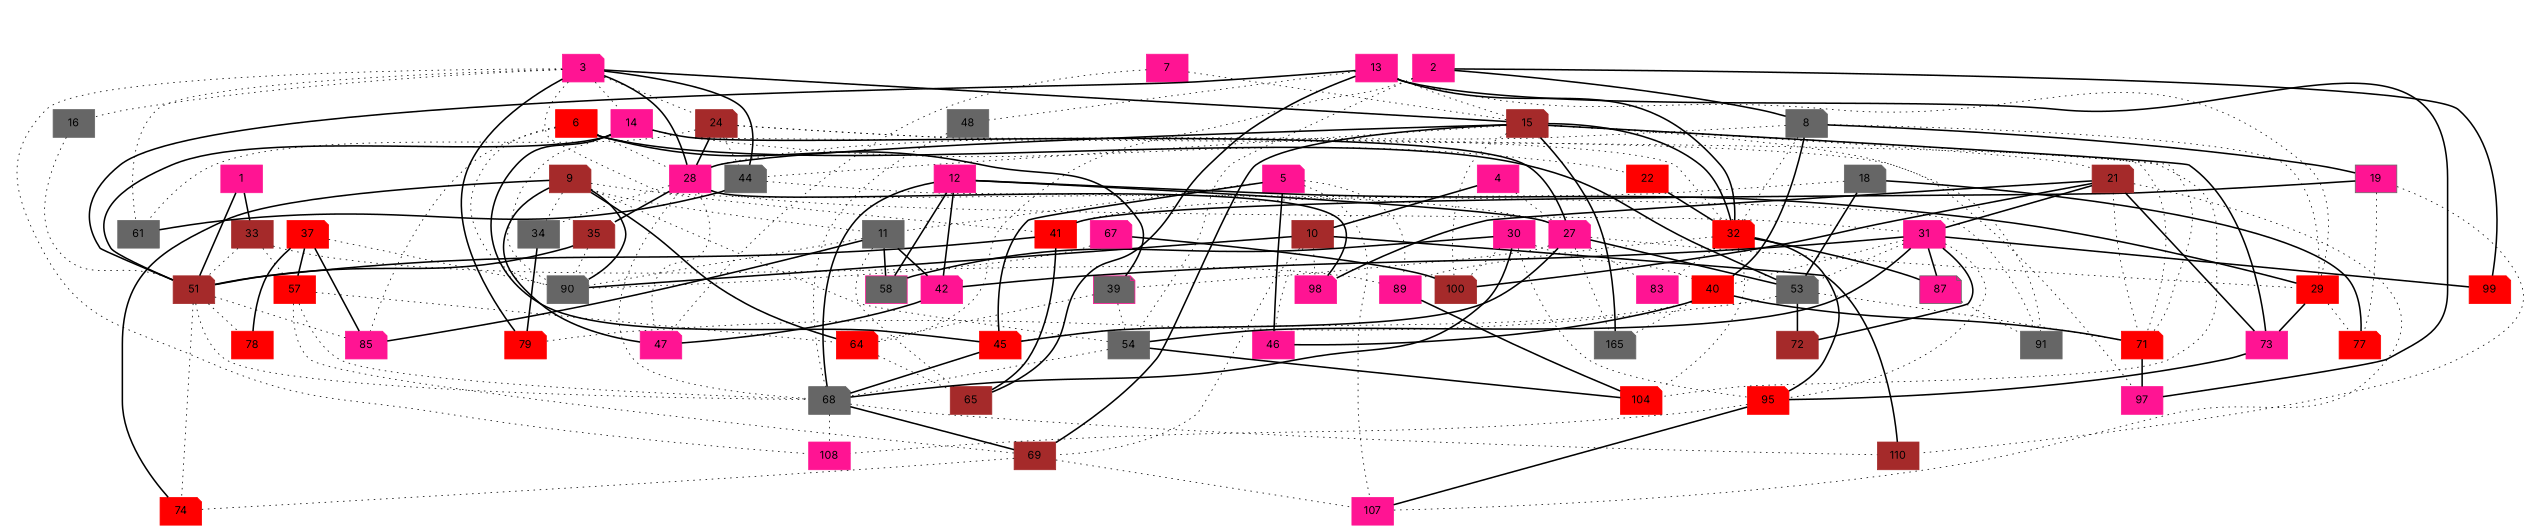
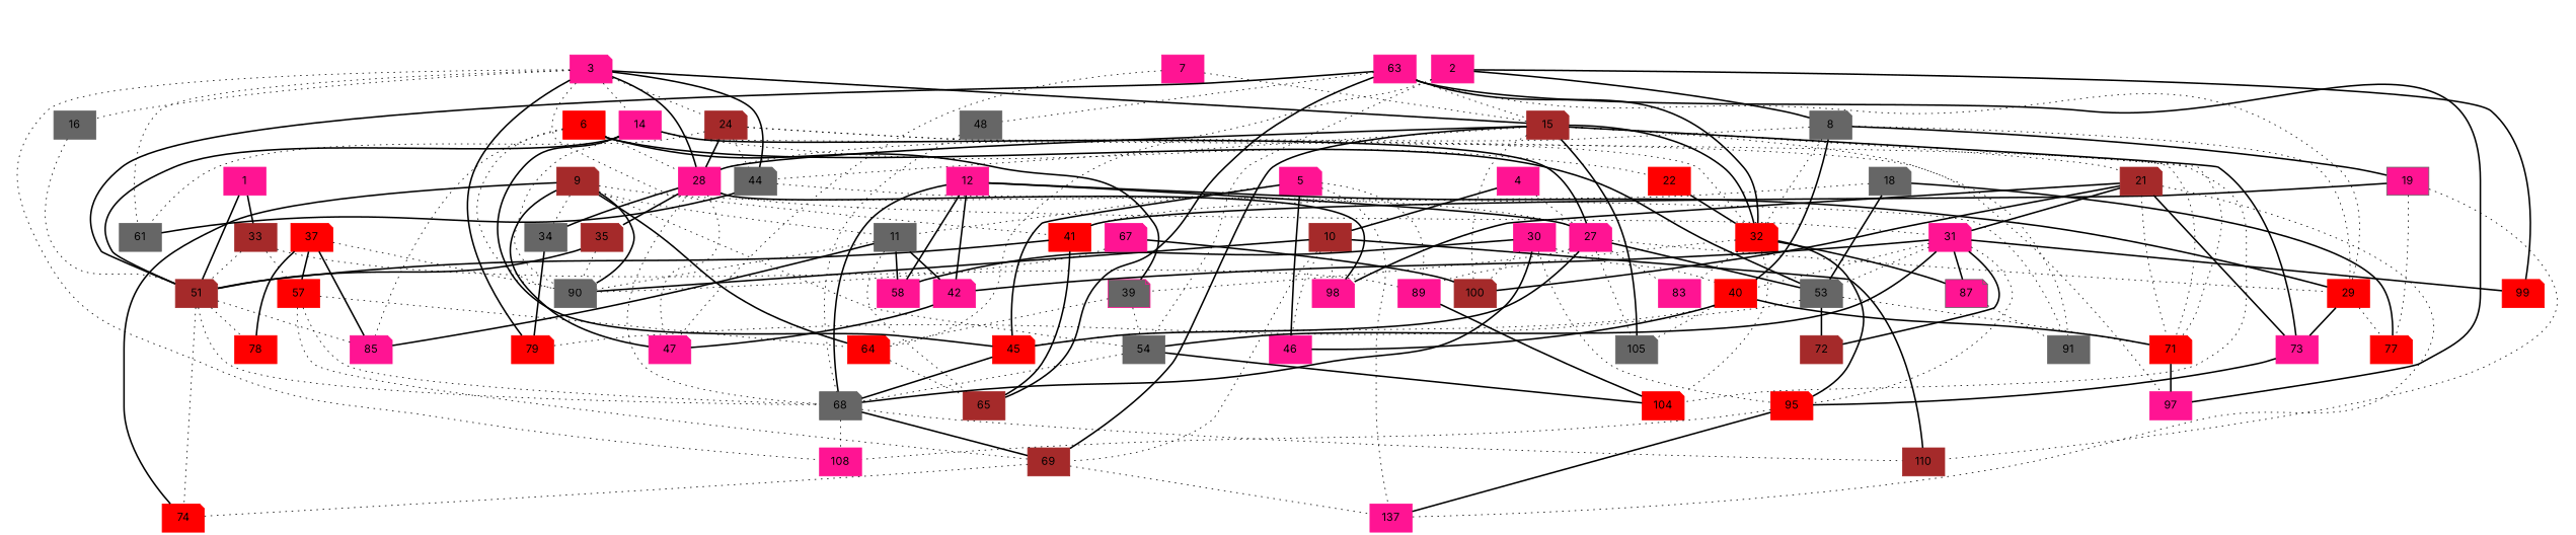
  graph {
    fontname=Inter
    node [color=deeppink fontname=Inter shape=box style=filled]
    edge [fontname=Inter style=dotted]
    33 [color=brown super="+56"]
    51 [color=brown shape=note super="+80"]
    89
    57 [color=red super="+93"]
    1
    85 [shape=note]
    74 [color=red shape=note]
    68 [color=gray40 shape=note super="+76"]
    78 [color=red]
    8 [color=gray40 shape=note super="+25"]
    28 [super="+66"]
    19 [color=gray40 fillcolor=deeppink super="+26"]
    29 [color=red]
    32 [color=red shape=note super="+96"]
    40 [color=red super="+49"]
    2
    54 [color=gray40 super="+60"]
    64 [color=red shape=note super="+106"]
    99 [color=red shape=note]
    104 [color=red shape=note]
    65 [color=brown super="+102"]
    3 [shape=note super="+17"]
    14 [super="+20"]
    15 [color=brown shape=note super="+75"]
    16 [color=gray40]
    24 [color=brown shape=note super="+111"]
    41 [color=red]
    44 [color=gray40 shape=note super="+59"]
    61 [color=gray40]
    79 [color=red shape=note]
    108
    27 [shape=note super="+38"]
    45 [color=red shape=note]
    90 [color=gray40 shape=note super="+92"]
    22 [color=red]
    71 [color=red shape=note super="+82"]
    69 [color=brown super="+113"]
    21 [color=brown shape=note super="+103"]
    73 [super="+88"]
    91 [color=gray40]
    100 [color=brown shape=note super="+109"]
-   105 [color=gray40 shape=note label=165]
+   105 [color=gray40 shape=note]
    97
    47 [shape=note super="+86"]
    34 [color=gray40 super="+70"]
    98 [shape=note]
    31 [shape=note super="+62"]
    35 [color=brown shape=note]
    10 [color=brown super="+94"]
    46
    110 [color=brown]
    4
    39 [fillcolor=gray40 shape=note]
    53 [color=gray40 shape=note super="+81"]
    83
    5 [shape=note super="+43"]
    11 [color=gray40 super="+23"]
-   107
+   107 [label=137]
    42 [shape=note]
-   58 [fillcolor=gray40]
+   58
    6 [color=red super="+36"]
    72 [color=brown shape=note]
    7
    77 [color=red shape=note]
    95 [color=red shape=note super="+112"]
    87 [color=gray40 fillcolor=deeppink shape=note]
    9 [color=brown shape=note super="+63"]
    12 [super="+55"]
-   13 [super="+101"]
+   13 [super="+101" label=63]
    48 [color=gray40]
    18 [color=gray40 shape=note super="+84"]
    30 [super="+50"]
    37 [color=red shape=note super="+52"]
    67 [shape=note]
    33 -- 51
    33 -- 89
    33 -- 57
    51 -- 85
    51 -- 74 [weight=2]
    51 -- 68
    51 -- 78
    89 -- 104 [style=bold]
    57 -- 68
    57 -- 64
    57 -- 69
    1 -- 33 [style=bold]
    1 -- 51 [style=bold]
    68 -- 108
    68 -- 69 [style=bold]
    68 -- 110
    8 -- 28
    8 -- 19 [style=bold weight=2]
    8 -- 29
    8 -- 32
    8 -- 40 [style=bold]
    28 -- 68
    28 -- 47
-   28 -- 34
+   28 -- 34 [style=bold]
    28 -- 98 [style=bold]
    28 -- 31
    28 -- 35 [style=bold]
    19 -- 41 [style=bold]
    19 -- 110
    19 -- 77
    29 -- 73 [style=bold]
    29 -- 77
    32 -- 89
    32 -- 104
    32 -- 83
    32 -- 95 [style=bold]
    32 -- 87 [style=bold]
    40 -- 45
    40 -- 71 [style=bold]
    40 -- 105
    40 -- 46 [style=bold]
    2 -- 8 [style=bold]
    2 -- 54
    2 -- 64
    2 -- 99 [style=bold]
    54 -- 68
    54 -- 104 [style=bold]
    64 -- 65
    3 -- 28 [style=bold]
    3 -- 14
    3 -- 15 [style=bold]
    3 -- 16
    3 -- 24
    3 -- 41
    3 -- 44 [style=bold]
    3 -- 61
    3 -- 79 [style=bold]
    3 -- 108
    14 -- 51 [style=bold]
    14 -- 27 [style=bold]
    14 -- 45 [style=bold]
    14 -- 90 [weight=2]
    14 -- 22
    14 -- 71
    15 -- 28 [style=bold]
    15 -- 32 [style=bold]
    15 -- 104
    15 -- 44
    15 -- 71
    15 -- 69 [style=bold]
    15 -- 21
    15 -- 73 [style=bold]
    15 -- 91
    15 -- 100
    15 -- 105 [style=bold]
    16 -- 51
    24 -- 28 [style=bold]
    24 -- 32
    24 -- 44
    24 -- 61
    24 -- 97
    41 -- 51 [style=bold]
    41 -- 65 [style=bold]
    44 -- 61 [style=bold]
    44 -- 91
    27 -- 29
    27 -- 45 [style=bold]
    27 -- 105
    27 -- 39
    27 -- 53 [style=bold]
    27 -- 83
    45 -- 68 [style=bold]
    22 -- 32 [style=bold]
    71 -- 97 [style=bold]
    69 -- 74
    69 -- 107
    21 -- 71
    21 -- 73 [style=bold]
    21 -- 100 [style=bold]
    21 -- 98 [style=bold]
    21 -- 31 [style=bold]
    21 -- 107
    73 -- 95 [style=bold]
    34 -- 79 [style=bold]
    31 -- 40
    31 -- 54 [style=bold]
    31 -- 99 [style=bold]
    31 -- 53
    31 -- 42 [style=bold]
    31 -- 72 [style=bold]
    31 -- 95
    31 -- 87 [style=bold]
    35 -- 51 [style=bold]
    35 -- 90
    10 -- 90 [style=bold]
    10 -- 69
    10 -- 98
    10 -- 46
    10 -- 110 [style=bold]
    4 -- 27
    4 -- 10 [style=bold]
    39 -- 54
    39 -- 64
    53 -- 79
    53 -- 71
    53 -- 72 [style=bold]
    5 -- 89
    5 -- 45 [style=bold]
    5 -- 46 [style=bold]
    5 -- 11
    5 -- 107
    11 -- 85 [style=bold]
    11 -- 65
    11 -- 90
    11 -- 42 [style=bold]
    11 -- 58 [style=bold]
    42 -- 47 [style=bold]
    6 -- 85
    6 -- 28
    6 -- 90
    6 -- 39 [style=bold]
    6 -- 53 [style=bold]
    7 -- 15
    7 -- 47
    95 -- 108
    95 -- 107 [style=bold]
    87 -- 91
    9 -- 74 [style=bold]
    9 -- 54
    9 -- 64 [style=bold]
    9 -- 27
    9 -- 90 [style=bold weight=2]
    9 -- 47 [style=bold]
    9 -- 34
    9 -- 11
    12 -- 68 [style=bold]
    12 -- 29 [style=bold]
    12 -- 27 [style=bold]
    12 -- 42 [style=bold]
    12 -- 58 [style=bold]
    13 -- 51 [style=bold weight=2]
    13 -- 29
    13 -- 32 [style=bold]
    13 -- 65 [style=bold]
    13 -- 15
    13 -- 97 [style=bold]
    13 -- 48
    48 -- 68
    18 -- 41
    18 -- 53 [style=bold]
    18 -- 77 [style=bold]
    30 -- 68 [style=bold]
    30 -- 40
    30 -- 100
    30 -- 58 [style=bold]
    30 -- 95
    37 -- 57 [style=bold]
    37 -- 85 [style=bold]
    37 -- 78 [style=bold]
    37 -- 90
    67 -- 90
    67 -- 100 [style=bold]
  }
